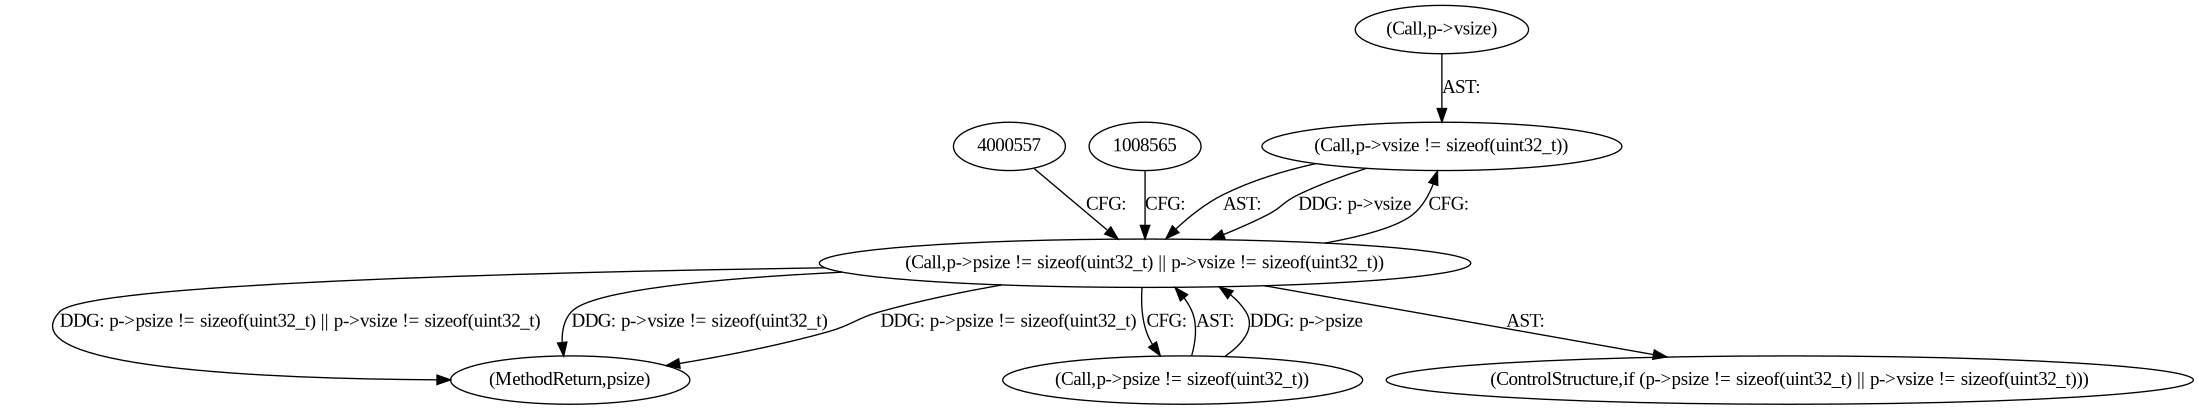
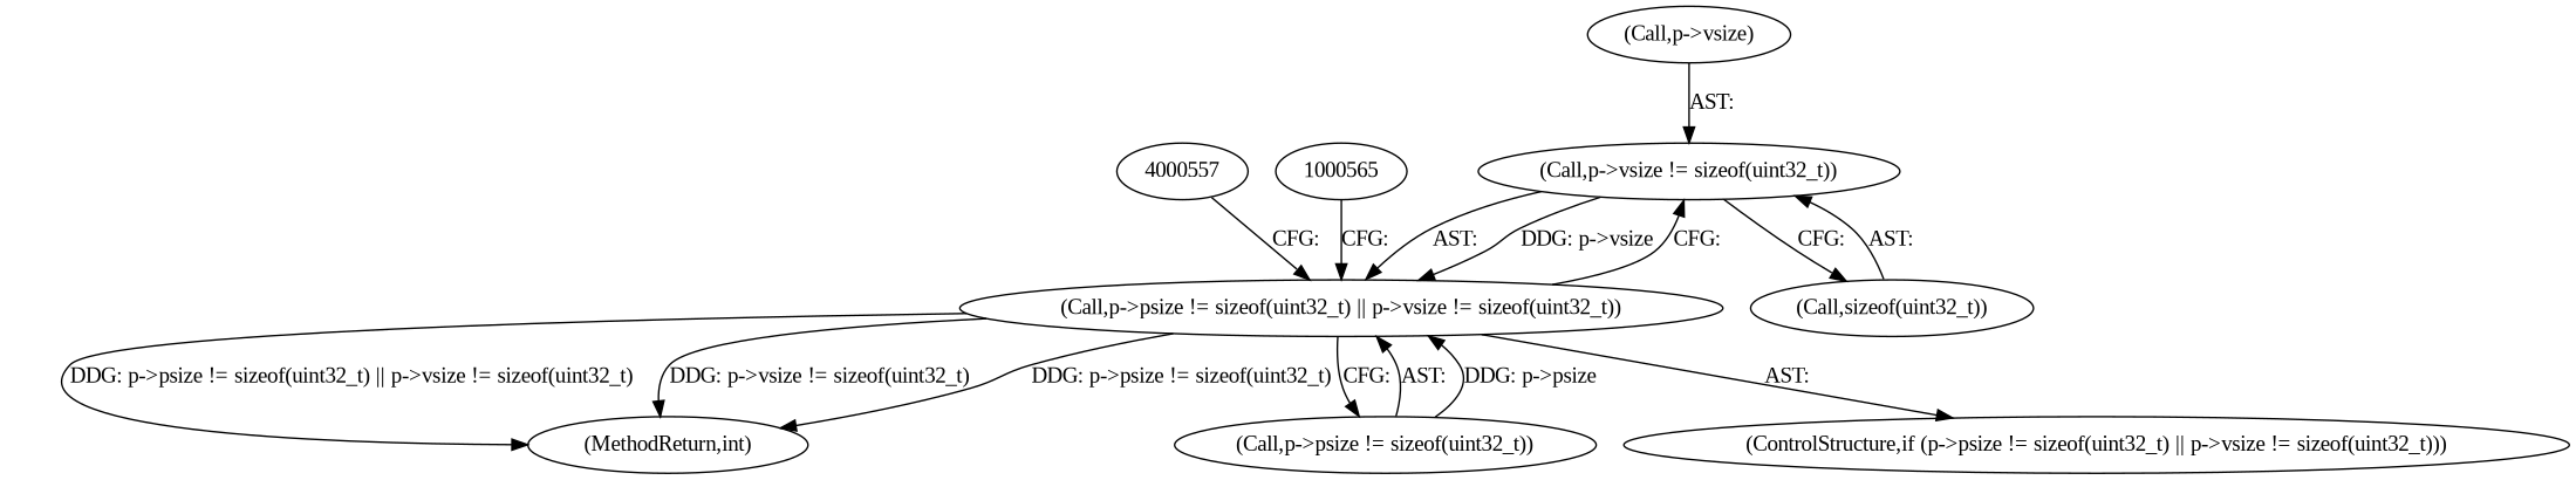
  digraph {
    fontname="Liberation Serif"
    node [fontname="Liberation Serif"]
    edge [fontname="Liberation Serif"]
    n1 [label="(Call,p->vsize != sizeof(uint32_t))"]
    n2 [label="(Call,p->psize != sizeof(uint32_t) || p->vsize != sizeof(uint32_t))"]
-   n4 [label="(MethodReturn,psize)"]
+   n3 [label="(Call,sizeof(uint32_t))"]
+   n4 [label="(MethodReturn,int)"]
    n5 [label="(Call,p->psize != sizeof(uint32_t))"]
    n6 [label="(ControlStructure,if (p->psize != sizeof(uint32_t) || p->vsize != sizeof(uint32_t)))"]
    n7 [label="(Call,p->vsize)"]
    n8 [label=4000557]
-   1000565 [label=1008565]
+   1000565
    n1 -> n2 [label="AST: "]
    n1 -> n2 [label="DDG: p->vsize"]
+   n1 -> n3 [label="CFG: "]
    n2 -> n1 [label="CFG: "]
    n2 -> n4 [label="DDG: p->psize != sizeof(uint32_t) || p->vsize != sizeof(uint32_t)"]
    n2 -> n4 [label="DDG: p->vsize != sizeof(uint32_t)"]
    n2 -> n4 [label="DDG: p->psize != sizeof(uint32_t)"]
    n2 -> n5 [label="CFG: "]
    n2 -> n6 [label="AST: "]
+   n3 -> n1 [label="AST: "]
    n5 -> n2 [label="AST: "]
    n5 -> n2 [label="DDG: p->psize"]
    n7 -> n1 [label="AST: "]
    n8 -> n2 [label="CFG: "]
    1000565 -> n2 [label="CFG: "]
  }
